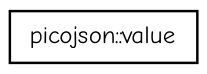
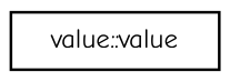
  digraph {
    rankdir=LR
    fontname="Comic Neue"
-   n1 [color=black fillcolor=white fontname="Comic Neue" fontsize=10 height=0.2 label="picojson::value" shape=record style=filled width=0.4]
+   n1 [color=black fillcolor=white fontname="Comic Neue" fontsize=10 height=0.2 label="value::value" shape=record style=filled width=0.4]
  }
